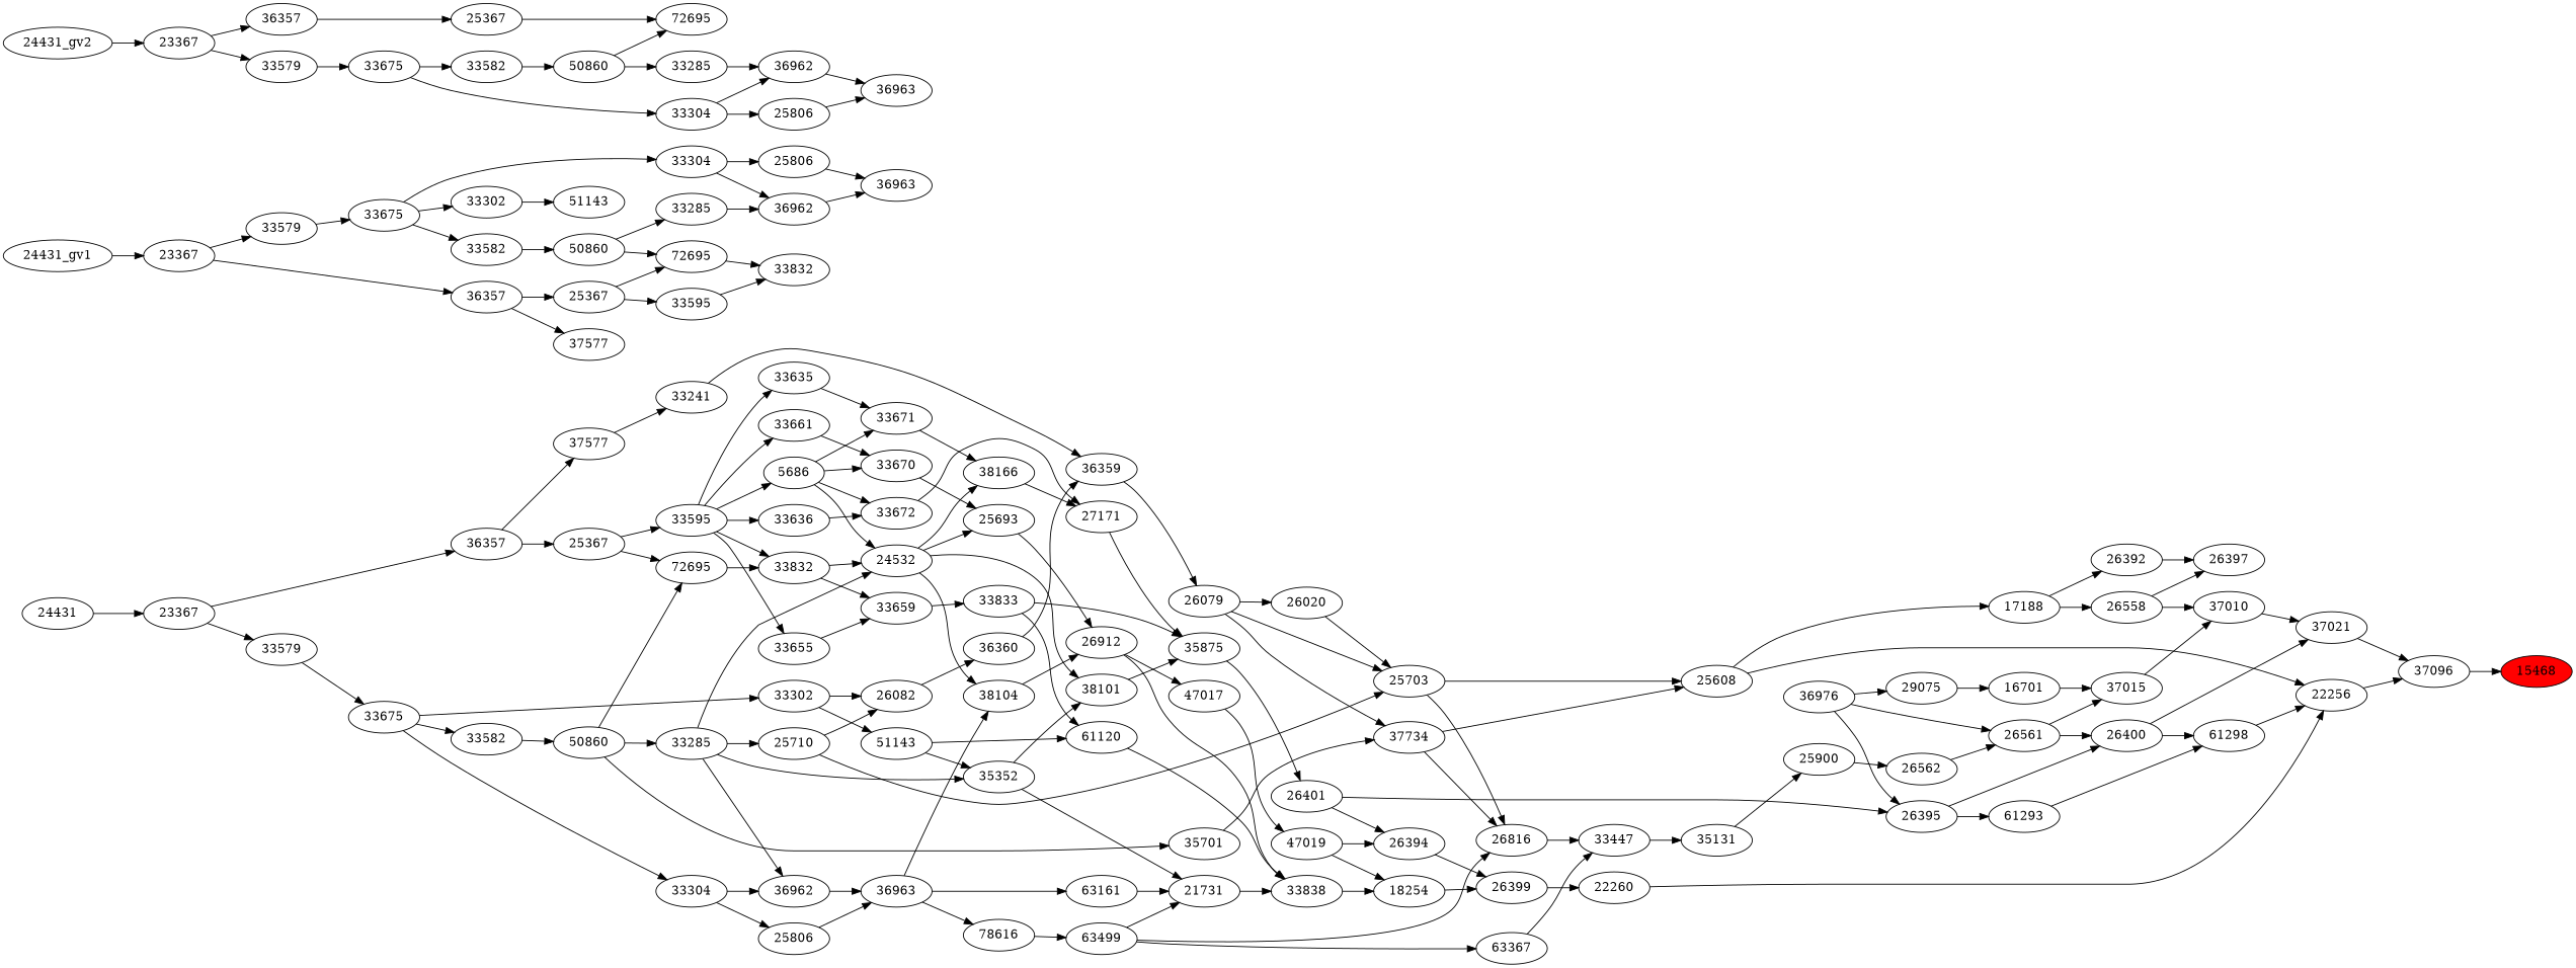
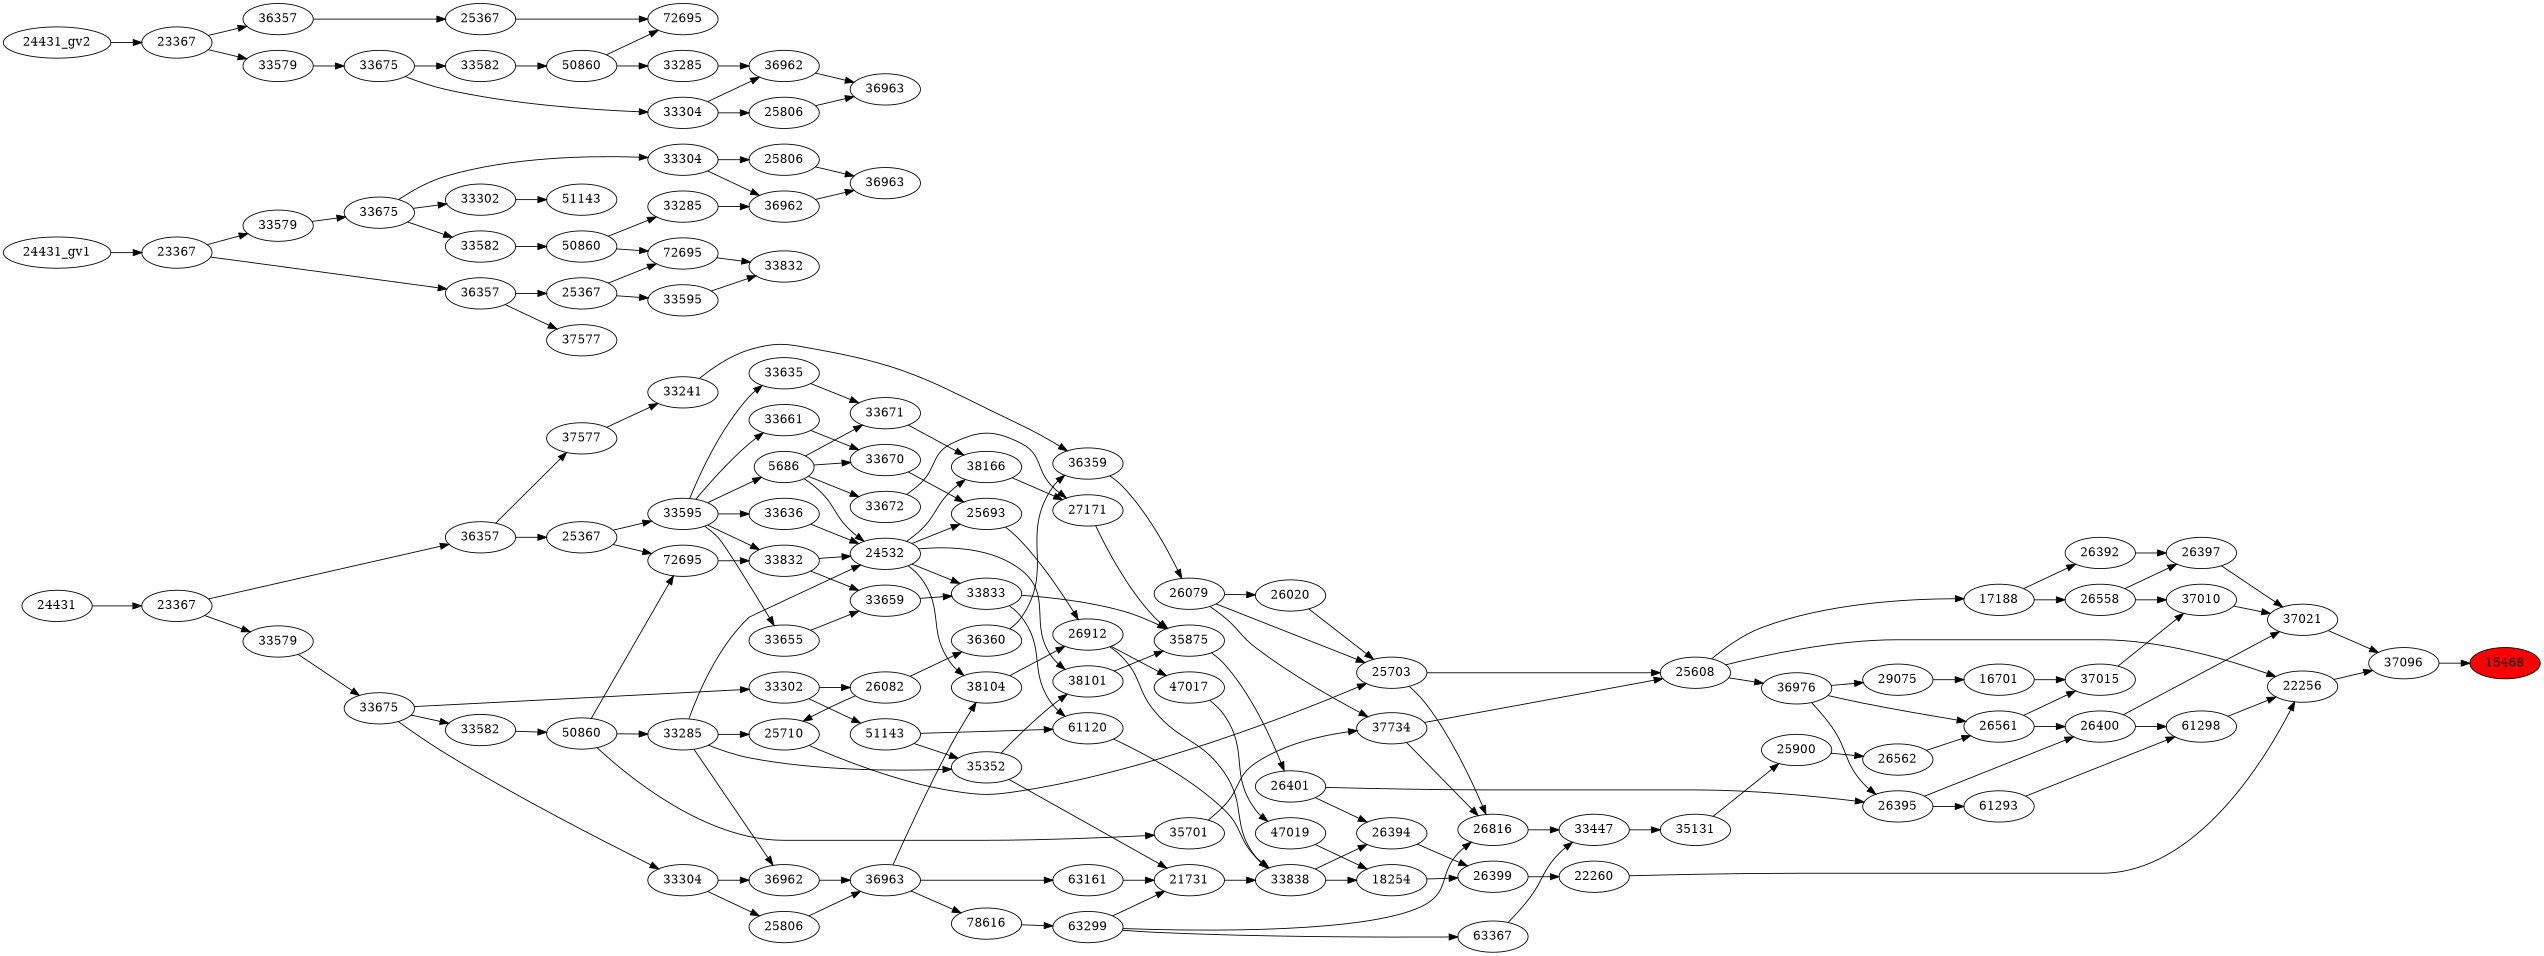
  strict digraph {
    rankdir=LR
    n1 [fillcolor=red label=15468 style=filled]
    n2 [label=37096]
    n3 [label=22256]
    n4 [label=37021]
    n5 [label=25608]
    n6 [label=17188]
    n7 [label=36976]
    n8 [label=26392]
    n9 [label=26558]
    n10 [label=26395]
    n11 [label=26561]
    n12 [label=29075]
    n13 [label=22260]
    n14 [label=61298]
    n15 [label=26397]
    n16 [label=26400]
    n17 [label=37010]
    n18 [label=25703]
    n19 [label=26816]
    n20 [label=33447]
    n21 [label=37734]
    n22 [label=61120]
    n23 [label=33838]
    n24 [label=26394]
    n25 [label=18254]
    n26 [label=26399]
    n27 [label=61293]
    n28 [label=37015]
    n29 [label=26020]
    n30 [label=26079]
    n31 [label=25710]
    n32 [label=35701]
    n33 [label=51143]
    n34 [label=35352]
    n35 [label=38101]
    n36 [label=21731]
    n37 [label=33833]
    n38 [label=35875]
    n39 [label=26401]
    n40 [label=16701]
    n41 [label=26562]
    n42 [label=36359]
    n43 [label=26082]
    n44 [label=36360]
    n45 [label=33285]
    n46 [label=24532]
    n47 [label=36962]
    n48 [label=38104]
    n49 [label=25693]
    n50 [label=38166]
    n51 [label=36963]
    n52 [label=50860]
    n53 [label=72695]
    n54 [label=33832]
    n55 [label=33302]
    n56 [label=33659]
    n57 [label=26912]
    n58 [label=27171]
    n59 [label=47019]
    n60 [label=25900]
    n61 [label=33241]
    n62 [label=33582]
    n63 [label=33675]
    n64 [label=33304]
    n65 [label=25806]
    n66 [label=33655]
    n67 [label=5686]
    n68 [label=33672]
    n69 [label=33670]
    n70 [label=33671]
    n71 [label=47017]
    n72 [label=35131]
    n73 [label=37577]
    n74 [label=33579]
    n75 [label=33595]
    n76 [label=33636]
    n77 [label=33661]
    n78 [label=33635]
    n79 [label=63161]
-   n80 [label=63499]
+   n80 [label=63299]
    n81 [label=63367]
    n82 [label=36357]
    n83 [label=25367]
    n84 [label=23367]
    n85 [label=78616]
    n86 [label=24431]
    n87 [label=51143]
    n88 [label=33302]
    n89 [label=33285]
    n90 [label=36962]
    n91 [label=36963]
    n92 [label=50860]
    n93 [label=72695]
    n94 [label=33832]
    n95 [label=33582]
    n96 [label=33675]
    n97 [label=33304]
    n98 [label=25806]
    n99 [label=33579]
    n100 [label=33595]
    n101 [label=37577]
    n102 [label=36357]
    n103 [label=25367]
    n104 [label=23367]
    "24431_gv1"
    n106 [label=36963]
    n107 [label=36962]
    n108 [label=25806]
    n109 [label=72695]
    n110 [label=50860]
    n111 [label=33285]
    n112 [label=25367]
    n113 [label=33304]
    n114 [label=33582]
    n115 [label=36357]
    n116 [label=33675]
    n117 [label=23367]
    n118 [label=33579]
    "24431_gv2"
    subgraph sub_1 {
      n1
      n2
      n3
      n4
      n5
      n6
      n7
      n8
      n9
      n10
      n11
      n12
      n13
      n14
      n15
      n16
      n17
      n18
      n19
      n20
      n21
      n22
      n23
      n24
      n25
      n26
      n27
      n28
      n29
      n30
      n31
      n32
      n33
      n34
      n35
      n36
      n37
      n38
      n39
      n40
      n41
      n42
      n43
      n44
      n45
      n46
      n47
      n48
      n49
      n50
      n51
      n52
      n53
      n54
      n55
      n56
      n57
      n58
      n59
      n60
      n61
      n62
      n63
      n64
      n65
      n66
      n67
      n68
      n69
      n70
      n71
      n72
      n73
      n74
      n75
      n76
      n77
      n78
      n79
      n80
      n81
      n82
      n83
      n84
      n85
      n86
    }
    subgraph sub_2 {
      n87
      n88
      n89
      n90
      n91
      n92
      n93
      n94
      n95
      n96
      n97
      n98
      n99
      n100
      n101
      n102
      n103
      n104
      "24431_gv1"
    }
    subgraph sub_3 {
      n106
      n107
      n108
      n109
      n110
      n111
      n112
      n113
      n114
      n115
      n116
      n117
      n118
      "24431_gv2"
    }
    n2 -> n1
    n3 -> n2
    n4 -> n2
    n5 -> n3
    n5 -> n6
+   n5 -> n7
    n6 -> n8
    n6 -> n9
    n7 -> n10
    n7 -> n11
    n7 -> n12
    n8 -> n15
    n9 -> n15
    n9 -> n17
    n10 -> n16
    n10 -> n27
    n11 -> n16
    n11 -> n28
    n12 -> n40
    n13 -> n3
    n14 -> n3
+   n15 -> n4
    n16 -> n4
    n16 -> n14
    n17 -> n4
    n18 -> n5
    n18 -> n19
    n19 -> n20
    n20 -> n72
    n21 -> n5
    n21 -> n19
    n22 -> n23
-   n59 -> n24
+   n23 -> n24
    n23 -> n25
    n24 -> n26
    n25 -> n26
    n26 -> n13
    n27 -> n14
    n28 -> n17
    n29 -> n18
    n30 -> n18
    n30 -> n21
    n30 -> n29
    n31 -> n18
    n32 -> n21
    n33 -> n22
    n33 -> n34
    n34 -> n35
    n34 -> n36
    n35 -> n38
    n36 -> n23
    n37 -> n22
    n37 -> n38
    n38 -> n39
    n39 -> n10
    n39 -> n24
    n40 -> n28
    n41 -> n11
    n42 -> n30
-   n31 -> n43
+   n43 -> n31
    n43 -> n44
    n44 -> n42
    n45 -> n31
    n45 -> n34
    n45 -> n46
    n45 -> n47
    n46 -> n35
+   n46 -> n37
    n46 -> n48
    n46 -> n49
    n46 -> n50
    n47 -> n51
    n48 -> n57
    n49 -> n57
    n50 -> n58
    n51 -> n48
    n51 -> n79
    n51 -> n85
    n52 -> n32
    n52 -> n45
    n52 -> n53
    n53 -> n54
    n54 -> n46
    n54 -> n56
    n55 -> n33
    n55 -> n43
    n56 -> n37
    n57 -> n23
    n57 -> n71
    n58 -> n38
    n59 -> n25
    n60 -> n41
    n61 -> n42
    n62 -> n52
    n63 -> n55
    n63 -> n62
    n63 -> n64
    n64 -> n47
    n64 -> n65
    n65 -> n51
    n66 -> n56
    n67 -> n46
    n67 -> n68
    n67 -> n69
    n67 -> n70
    n68 -> n58
    n69 -> n49
    n70 -> n50
    n71 -> n59
    n72 -> n60
    n73 -> n61
    n74 -> n63
    n75 -> n54
    n75 -> n66
    n75 -> n67
    n75 -> n76
    n75 -> n77
    n75 -> n78
-   n76 -> n68
+   n76 -> n46
    n77 -> n69
    n78 -> n70
    n79 -> n36
    n80 -> n19
    n80 -> n36
    n80 -> n81
    n81 -> n20
    n82 -> n73
    n82 -> n83
    n83 -> n53
    n83 -> n75
    n84 -> n74
    n84 -> n82
    n85 -> n80
    n86 -> n84
    n88 -> n87
    n89 -> n90
    n90 -> n91
    n92 -> n89
    n92 -> n93
    n93 -> n94
    n95 -> n92
    n96 -> n88
    n96 -> n95
    n96 -> n97
    n97 -> n90
    n97 -> n98
    n98 -> n91
    n99 -> n96
    n100 -> n94
    n102 -> n101
    n102 -> n103
    n103 -> n93
    n103 -> n100
    n104 -> n99
    n104 -> n102
    "24431_gv1" -> n104
    n107 -> n106
    n108 -> n106
    n110 -> n109
    n110 -> n111
    n111 -> n107
    n112 -> n109
    n113 -> n107
    n113 -> n108
    n114 -> n110
    n115 -> n112
    n116 -> n113
    n116 -> n114
    n117 -> n115
    n117 -> n118
    n118 -> n116
    "24431_gv2" -> n117
  }
